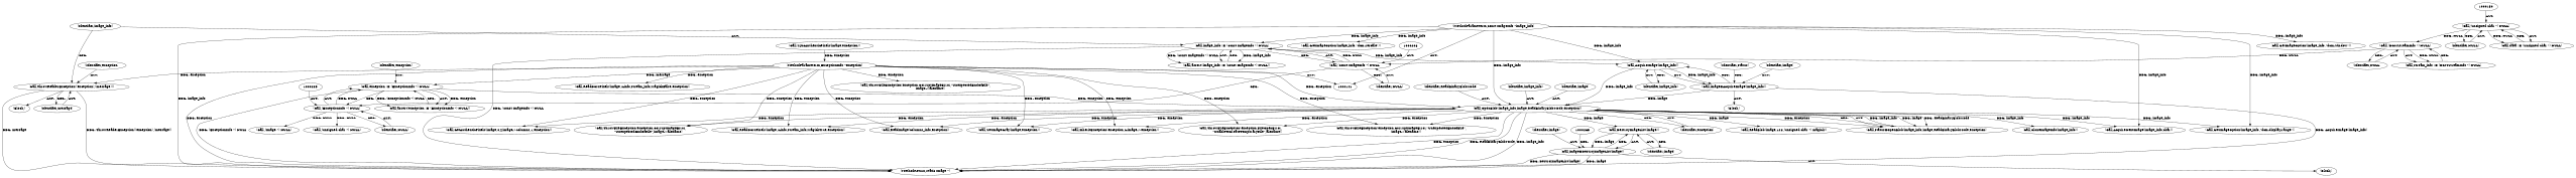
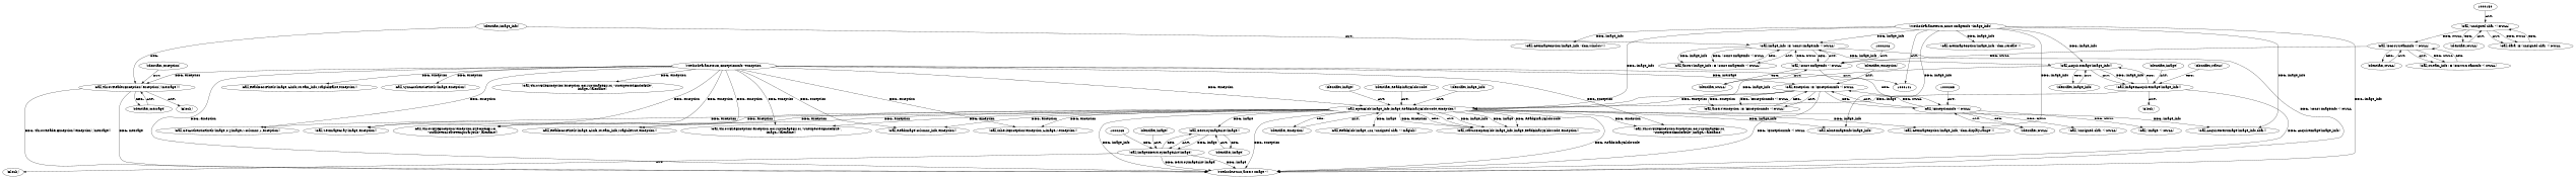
  digraph {
    n1 [label="(Call,DestroyImageList(image))"]
    n2 [label="(Call,image=DestroyImageList(image))"]
    n3 [label="(Identifier,image)"]
-   n4 [label="(MethodReturn,static Image *)"]
+   n4 [label="(MethodReturn,assert Image *)"]
    n5 [label="(Block,)"]
    n6 [label="(Call,OpenBlob(image_info,image,ReadBinaryBlobMode,exception))"]
    n7 [label="(Call,ThrowFileException(exception,CorruptImageError,\n                \"UnexpectedEndOfFile\",image->filename))"]
    n8 [label="(Call,InheritException(exception,&image->exception))"]
    n9 [label="(Call,GetAuthenticPixels(image,0,y,image->columns,1,exception))"]
    n10 [label="(Identifier,exception)"]
    n11 [label="(Call,AcquireNextImage(image_info,char))"]
    n12 [label="(Call,ReadDCMPixels(image,&info,stream_info,MagickTrue,exception))"]
    n13 [label="(Call,SetImageGray(image,exception))"]
    n14 [label="(Call,ReadBlob(image,128,(unsigned char *) magick))"]
    n15 [label="(Call,ThrowFileException(exception,FileOpenError,\n              \"UnableToCreateTemporaryFile\",filename))"]
    n16 [label="(Call,status=OpenBlob(image_info,image,ReadBinaryBlobMode,exception))"]
    n17 [label="(Call,ThrowFileException(exception,CorruptImageError,\"UnexpectedEndOfFile\",\n          image->filename))"]
    n18 [label="(Call,GetImageOption(image_info,\"dcm:display-range\"))"]
    n19 [label="(Call,CloneImageInfo(image_info))"]
    n20 [label="(Call,ReadImage(columns_info,exception))"]
    n21 [label="(Call,AcquireImage(image_info))"]
    n22 [label="(Call,image=AcquireImage(image_info))"]
    n23 [label="(Identifier,image_info)"]
    n24 [label="(Block,)"]
    n25 [label="(Call,image_info != (const ImageInfo *) NULL)"]
    n26 [label="(Call,(const ImageInfo *) NULL)"]
    n27 [label="(Call,assert(image_info != (const ImageInfo *) NULL))"]
    n28 [label="(Call,(ExceptionInfo *) NULL)"]
    n29 [label="(Identifier,NULL)"]
    n30 [label="(MethodParameterIn,const ImageInfo *image_info)"]
    n31 [label="(Call,GetImageOption(image_info,\"dcm:window\"))"]
    n32 [label="(Call,GetImageOption(image_info,\"dcm:rescale\"))"]
    1000141
    n34 [label="(Call,exception != (ExceptionInfo *) NULL)"]
    n35 [label="(Identifier,NULL)"]
    n36 [label="(Call,(Image *) NULL)"]
    n37 [label="(Call,(unsigned char *) NULL)"]
    n38 [label="(Call,(DCMStreamInfo *) NULL)"]
    n39 [label="(Identifier,NULL)"]
    n40 [label="(Call,stream_info != (DCMStreamInfo *) NULL)"]
    n41 [label="(Call,(unsigned char *) NULL)"]
    n42 [label="(Identifier,NULL)"]
    n43 [label="(Call,data != (unsigned char *) NULL)"]
    n44 [label="(Call,assert(exception != (ExceptionInfo *) NULL))"]
    n45 [label="(Call,ThrowReaderException((exception),(message)))"]
    n46 [label="(Block,)"]
    n47 [label="(Identifier,message)"]
    n48 [label="(MethodParameterIn,ExceptionInfo *exception)"]
    n49 [label="(Call,ReadDCMPixels(image,&info,stream_info,MagickFalse,exception))"]
    n50 [label="(Call,SyncAuthenticPixels(image,exception))"]
    n51 [label="(Call,ThrowFileException(exception,CorruptImageError,\"UnexpectedEndOfFile\",\n          image->filename))"]
    n52 [label="(Identifier,image)"]
    n53 [label="(Identifier,image)"]
    n54 [label="(Identifier,image_info)"]
    n55 [label="(Identifier,exception)"]
    n56 [label="(Identifier,image)"]
    n57 [label="(Identifier,ReadBinaryBlobMode)"]
    n58 [label="(Identifier,status)"]
    n59 [label="(Identifier,exception)"]
    n60 [label="(Identifier,image_info)"]
    1000208
    1000150
    1000235
    1000265
    n1 -> n2 [label="AST: "]
    n1 -> n2 [label="DDG: image"]
    n1 -> n3 [label="CFG: "]
    n2 -> n1 [label="CFG: "]
    n2 -> n4 [label="DDG: image"]
    n2 -> n4 [label="DDG: DestroyImageList(image)"]
    n2 -> n5 [label="AST: "]
    n3 -> n1 [label="AST: "]
    n6 -> n1 [label="DDG: image"]
    n6 -> n4 [label="DDG: exception"]
    n6 -> n4 [label="DDG: ReadBinaryBlobMode"]
    n6 -> n4 [label="DDG: image_info"]
    n6 -> n7 [label="DDG: exception"]
    n6 -> n8 [label="DDG: exception"]
    n6 -> n9 [label="DDG: exception"]
    n6 -> n10 [label="CFG: "]
    n6 -> n11 [label="DDG: image_info"]
    n6 -> n12 [label="DDG: exception"]
    n6 -> n13 [label="DDG: exception"]
    n6 -> n14 [label="DDG: image"]
    n6 -> n15 [label="DDG: exception"]
    n6 -> n16 [label="AST: "]
    n6 -> n16 [label="DDG: image_info"]
    n6 -> n16 [label="DDG: image"]
    n6 -> n16 [label="DDG: ReadBinaryBlobMode"]
    n6 -> n16 [label="DDG: exception"]
    n6 -> n17 [label="DDG: exception"]
    n6 -> n18 [label="DDG: image_info"]
    n6 -> n19 [label="DDG: image_info"]
    n6 -> n20 [label="DDG: exception"]
    n10 -> n6 [label="AST: "]
    n16 -> n6 [label="CFG: "]
    n21 -> n6 [label="DDG: image_info"]
    n21 -> n22 [label="AST: "]
    n21 -> n22 [label="DDG: image_info"]
    n21 -> n23 [label="CFG: "]
    n22 -> n4 [label="DDG: AcquireImage(image_info)"]
    n22 -> n6 [label="DDG: image"]
    n22 -> n21 [label="CFG: "]
    n22 -> n24 [label="AST: "]
    n23 -> n21 [label="AST: "]
    n25 -> n4 [label="DDG: (const ImageInfo *) NULL"]
    n25 -> n21 [label="DDG: image_info"]
    n25 -> n26 [label="CFG: "]
    n25 -> n27 [label="AST: "]
    n25 -> n27 [label="DDG: image_info"]
    n25 -> n27 [label="DDG: (const ImageInfo *) NULL"]
    n26 -> n25 [label="AST: "]
    n26 -> n25 [label="DDG: NULL"]
    n26 -> n28 [label="CFG: "]
    n26 -> n29 [label="CFG: "]
    n27 -> n25 [label="CFG: "]
    n28 -> n34 [label="AST: "]
    n28 -> n34 [label="DDG: NULL"]
    n28 -> n35 [label="CFG: "]
    n28 -> n36 [label="DDG: NULL"]
    n28 -> n37 [label="DDG: NULL"]
    n29 -> n26 [label="AST: "]
    n30 -> n4 [label="DDG: image_info"]
    n30 -> n6 [label="DDG: image_info"]
    n30 -> n11 [label="DDG: image_info"]
    n30 -> n18 [label="DDG: image_info"]
+   n30 -> n19 [label="DDG: image_info"]
    n30 -> n21 [label="DDG: image_info"]
    n30 -> n25 [label="DDG: image_info"]
    n30 -> n31 [label="DDG: image_info"]
    n30 -> n32 [label="DDG: image_info"]
    n30 -> 1000141 [label="AST: "]
    n34 -> n4 [label="DDG: (ExceptionInfo *) NULL"]
    n34 -> n6 [label="DDG: exception"]
    n34 -> n28 [label="CFG: "]
    n34 -> n44 [label="AST: "]
    n34 -> n44 [label="DDG: exception"]
    n34 -> n44 [label="DDG: (ExceptionInfo *) NULL"]
    n35 -> n28 [label="AST: "]
    n38 -> n26 [label="DDG: NULL"]
    n38 -> n39 [label="CFG: "]
    n38 -> n40 [label="AST: "]
    n38 -> n40 [label="DDG: NULL"]
    n39 -> n38 [label="AST: "]
    n40 -> n38 [label="CFG: "]
    n41 -> n38 [label="DDG: NULL"]
    n41 -> n42 [label="CFG: "]
    n41 -> n43 [label="AST: "]
    n41 -> n43 [label="DDG: NULL"]
    n42 -> n41 [label="AST: "]
    n43 -> n41 [label="CFG: "]
    n44 -> n34 [label="CFG: "]
    n45 -> n4 [label="DDG: message"]
    n45 -> n4 [label="DDG: ThrowReaderException((exception),(message))"]
    n45 -> n46 [label="AST: "]
    n45 -> n47 [label="CFG: "]
    n47 -> n45 [label="AST: "]
    n48 -> n4 [label="DDG: exception"]
    n48 -> n6 [label="DDG: exception"]
    n48 -> n7 [label="DDG: exception"]
    n48 -> n8 [label="DDG: exception"]
    n48 -> n9 [label="DDG: exception"]
    n48 -> n12 [label="DDG: exception"]
    n48 -> n13 [label="DDG: exception"]
    n48 -> n15 [label="DDG: exception"]
    n48 -> n17 [label="DDG: exception"]
    n48 -> n20 [label="DDG: exception"]
    n48 -> 1000141 [label="AST: "]
    n48 -> n34 [label="DDG: message"]
    n48 -> n45 [label="DDG: exception"]
    n48 -> n49 [label="DDG: exception"]
-   n50 -> n48 [label="DDG: exception"]
+   n48 -> n50 [label="DDG: exception"]
    n48 -> n51 [label="DDG: exception"]
    n52 -> n22 [label="AST: "]
    n53 -> n6 [label="AST: "]
    n54 -> n25 [label="AST: "]
    n54 -> n45 [label="CFG: "]
    n55 -> n34 [label="AST: "]
    n56 -> n2 [label="AST: "]
    n57 -> n6 [label="AST: "]
    n58 -> n22 [label="CFG: "]
    n59 -> n45 [label="AST: "]
    n60 -> n6 [label="AST: "]
    1000208 -> n26 [label="AST: "]
    1000150 -> n41 [label="AST: "]
    1000235 -> n28 [label="AST: "]
    1000265 -> n2 [label="CFG: "]
  }
